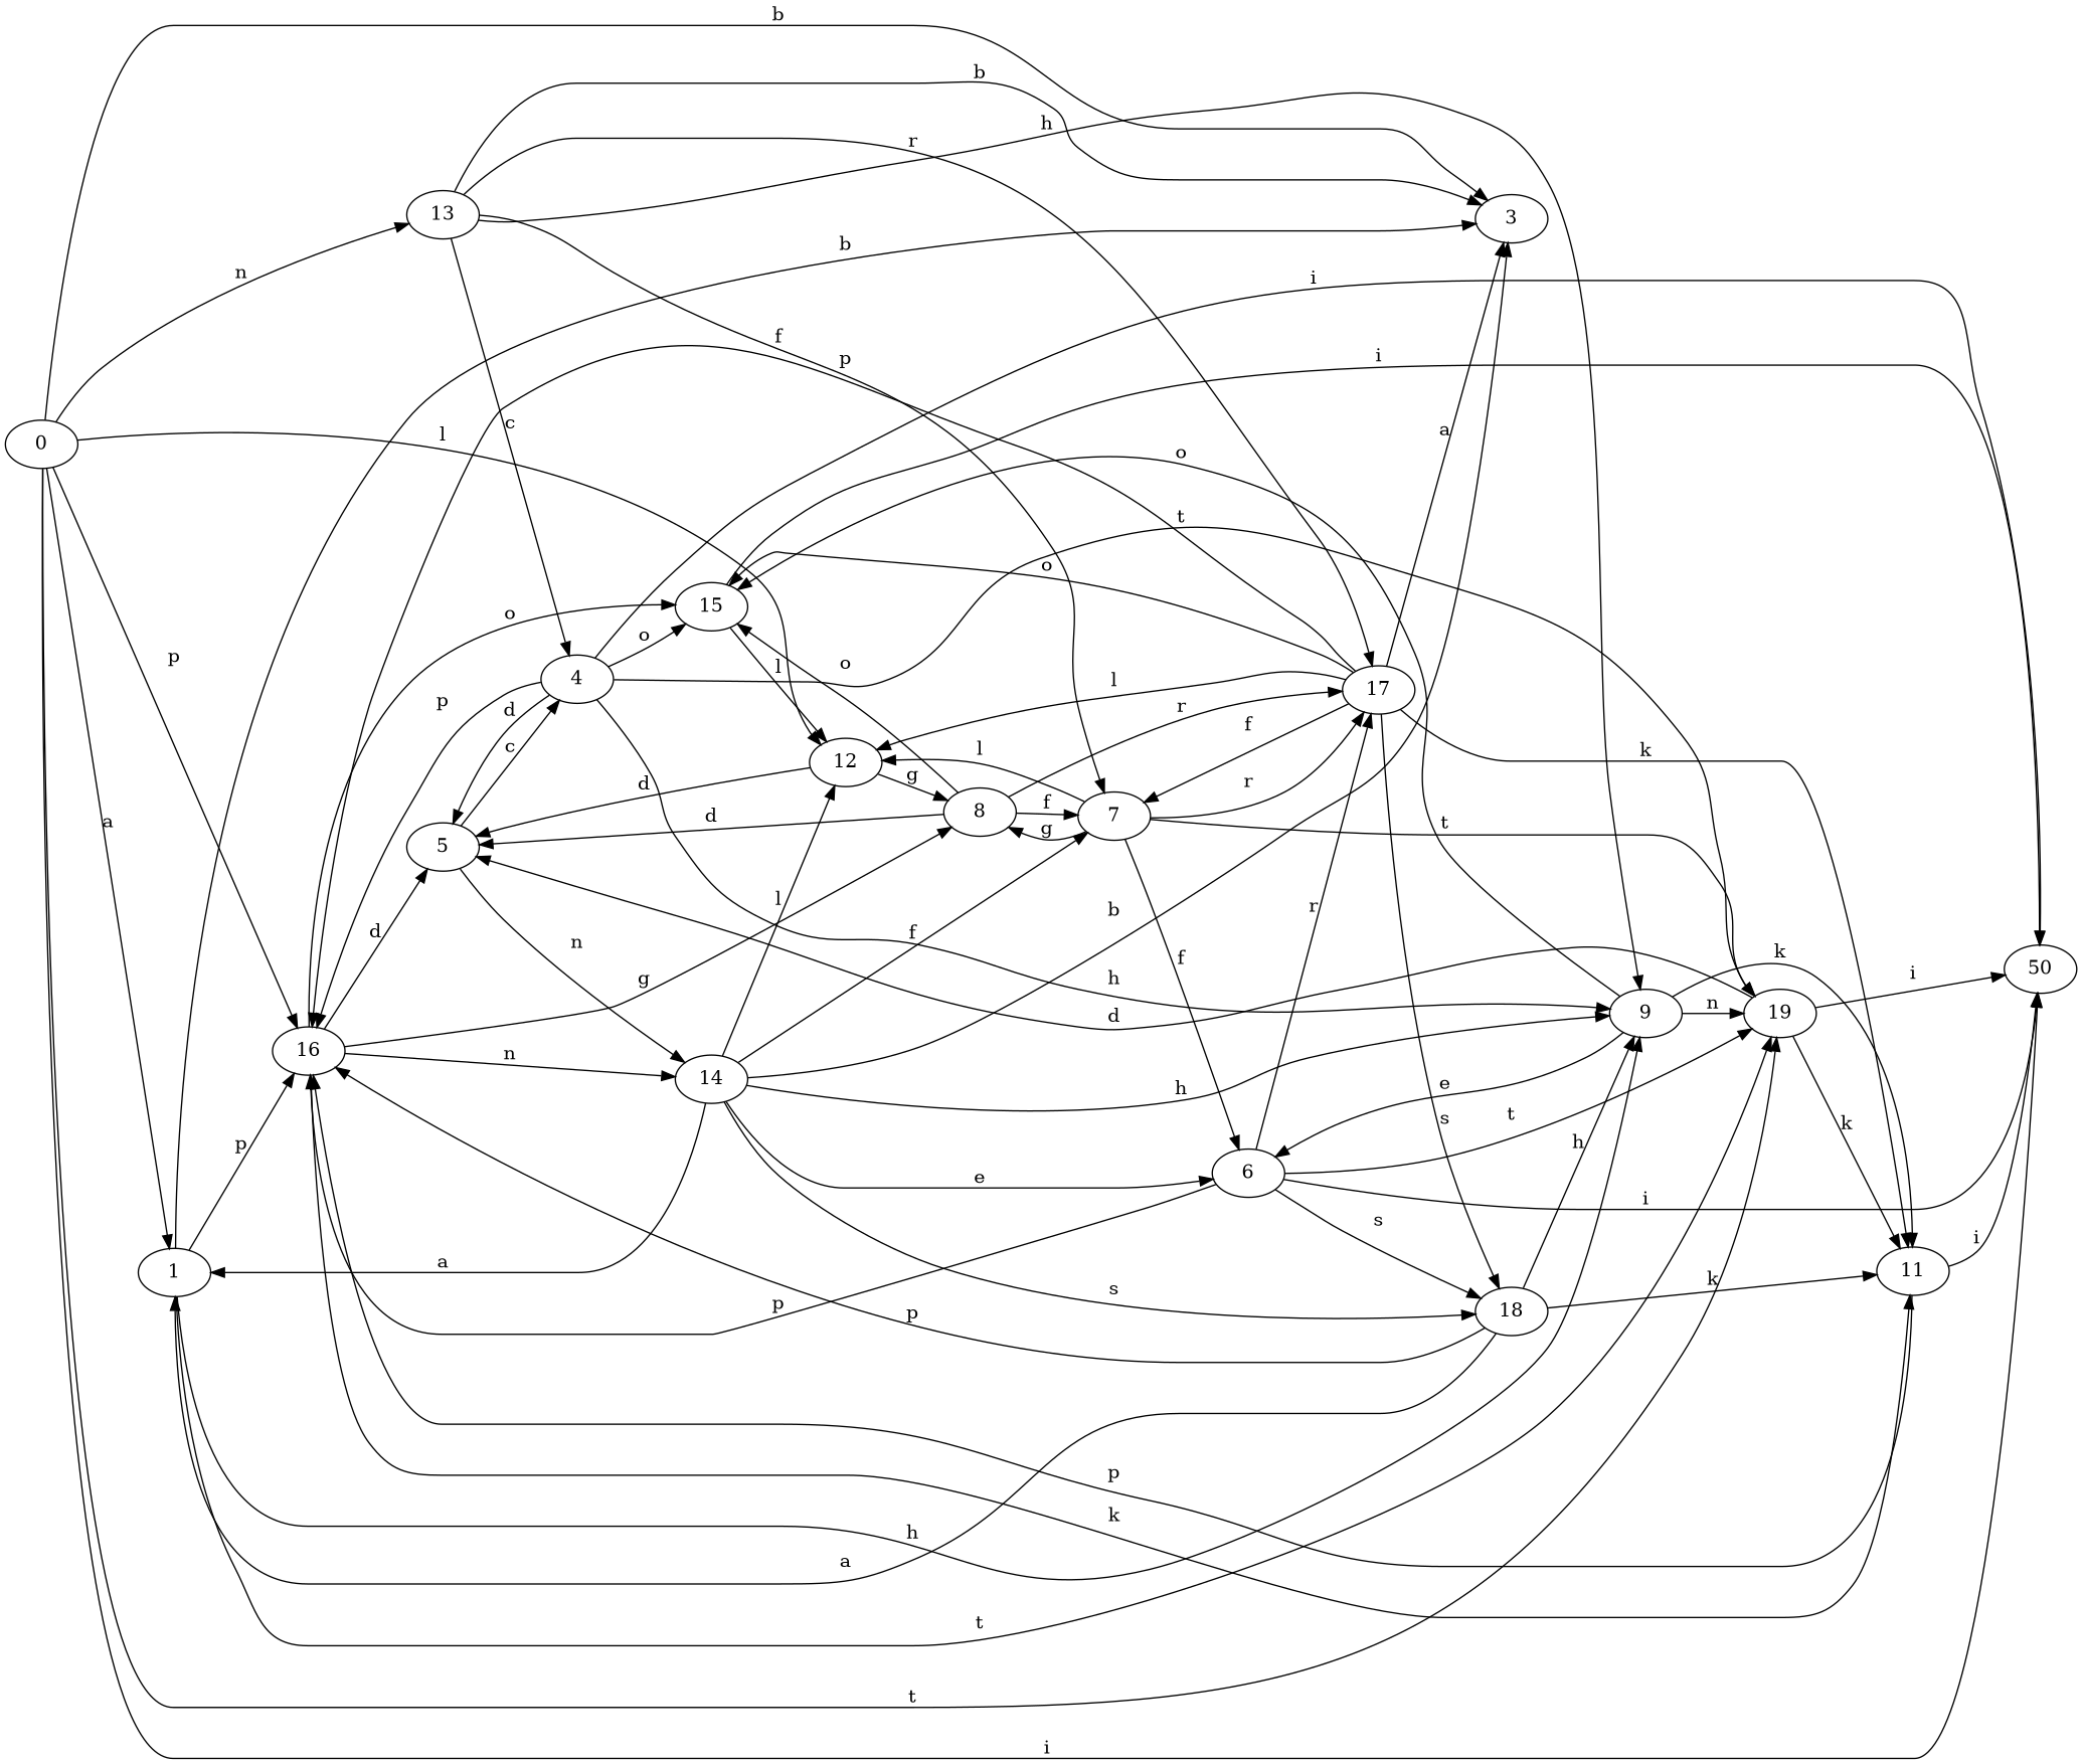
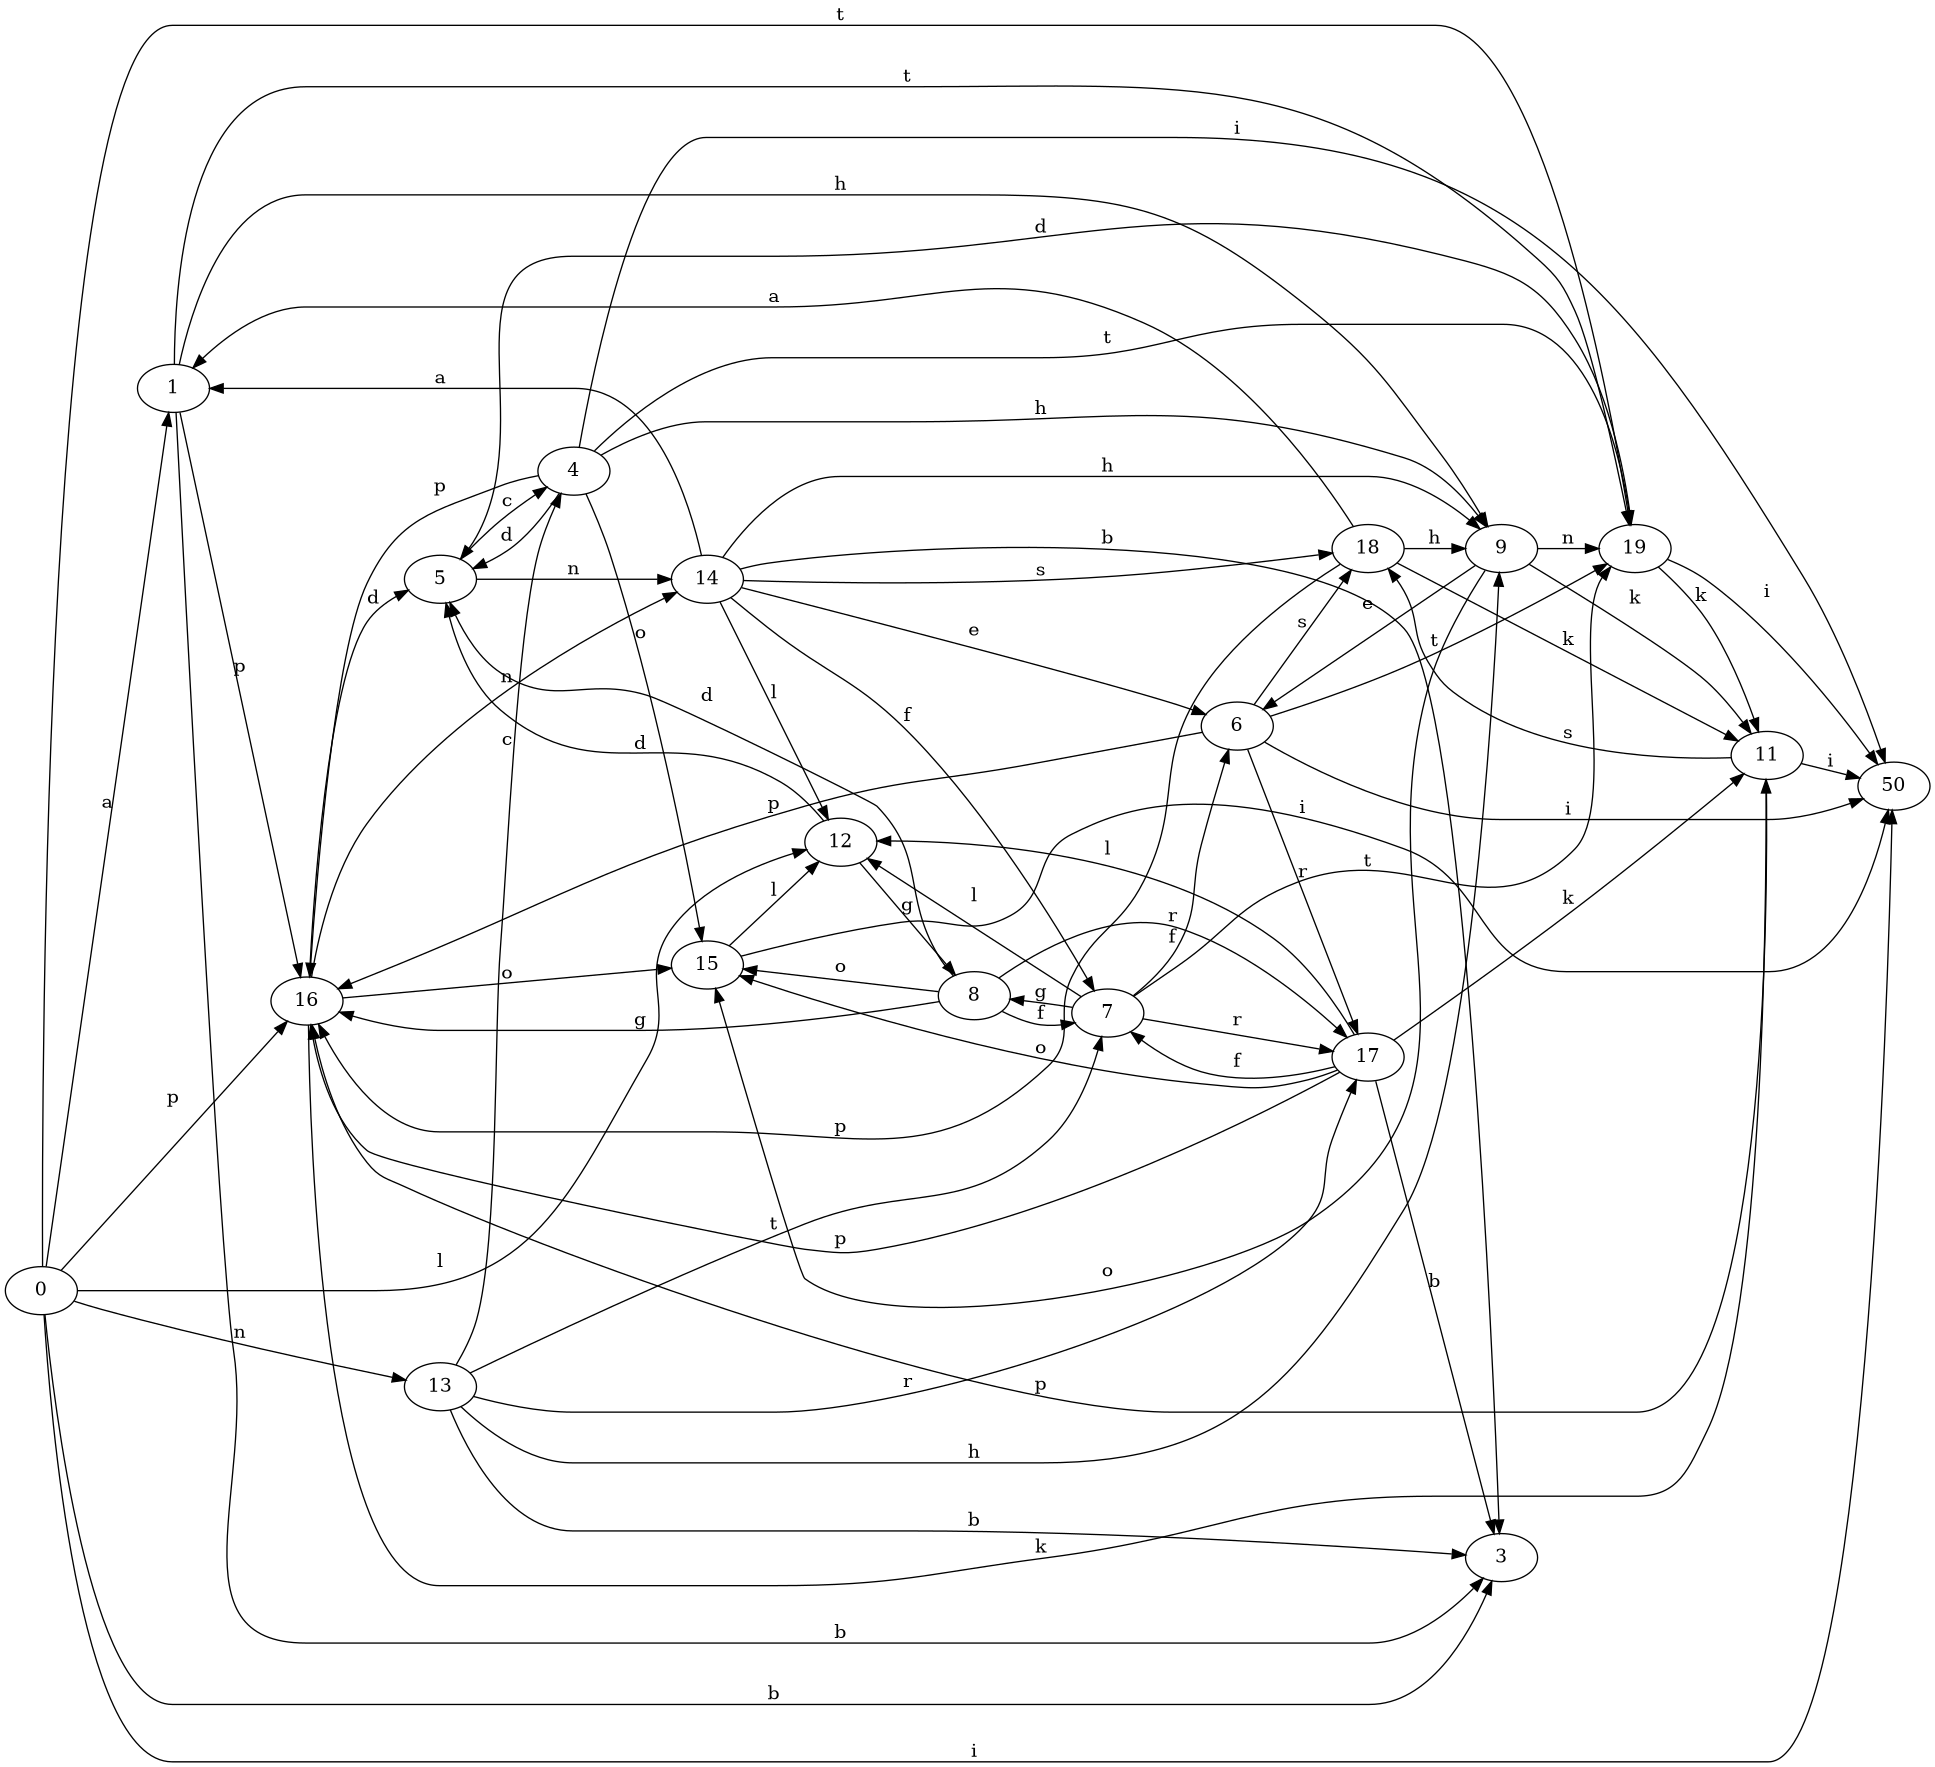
  strict digraph {
    rankdir=LR
    0
    1
    n3 [label=50]
    12
    13
    16
    19
    3
    9
    5
    8
    4
    17
    7
    15
    14
    11
    6
    18
    0 -> 1 [label=a]
    0 -> n3 [label=i]
    0 -> 12 [label=l]
    0 -> 13 [label=n]
    0 -> 16 [label=p]
    0 -> 19 [label=t]
    0 -> 3 [label=b]
    1 -> 16 [label=p]
    1 -> 19 [label=t]
    1 -> 3 [label=b]
    1 -> 9 [label=h]
    12 -> 5 [label=d]
    12 -> 8 [label=g]
    13 -> 3 [label=b]
    13 -> 9 [label=h]
    13 -> 4 [label=c]
    13 -> 17 [label=r]
-   13 -> 7 [label=f]
+   13 -> 7 [label=t]
    16 -> 5 [label=d]
-   16 -> 8 [label=g]
+   8 -> 16 [label=g]
    16 -> 15 [label=o]
    16 -> 14 [label=n]
    16 -> 11 [label=k]
    19 -> n3 [label=i]
    19 -> 5 [label=d]
    19 -> 11 [label=k]
    9 -> 19 [label=n]
    9 -> 15 [label=o]
    9 -> 11 [label=k]
    9 -> 6 [label=e]
    5 -> 4 [label=c]
    5 -> 14 [label=n]
    8 -> 5 [label=d]
    8 -> 17 [label=r]
    8 -> 7 [label=f]
    8 -> 15 [label=o]
    4 -> n3 [label=i]
    4 -> 16 [label=p]
    4 -> 19 [label=t]
    4 -> 9 [label=h]
    4 -> 5 [label=d]
    4 -> 15 [label=o]
    17 -> 12 [label=l]
    17 -> 16 [label=p]
-   17 -> 3 [label=a]
+   17 -> 3 [label=b]
    17 -> 7 [label=f]
    17 -> 15 [label=o]
    17 -> 11 [label=k]
    7 -> 12 [label=l]
    7 -> 19 [label=t]
    7 -> 8 [label=g]
    7 -> 17 [label=r]
    7 -> 6 [label=f]
    15 -> n3 [label=i]
    15 -> 12 [label=l]
    14 -> 1 [label=a]
    14 -> 12 [label=l]
    14 -> 3 [label=b]
    14 -> 9 [label=h]
    14 -> 7 [label=f]
    14 -> 6 [label=e]
    14 -> 18 [label=s]
    11 -> n3 [label=i]
    11 -> 16 [label=p]
-   17 -> 18 [label=s]
+   11 -> 18 [label=s]
    6 -> n3 [label=i]
    6 -> 16 [label=p]
    6 -> 19 [label=t]
    6 -> 17 [label=r]
    6 -> 18 [label=s]
    18 -> 1 [label=a]
    18 -> 16 [label=p]
    18 -> 9 [label=h]
    18 -> 11 [label=k]
  }
